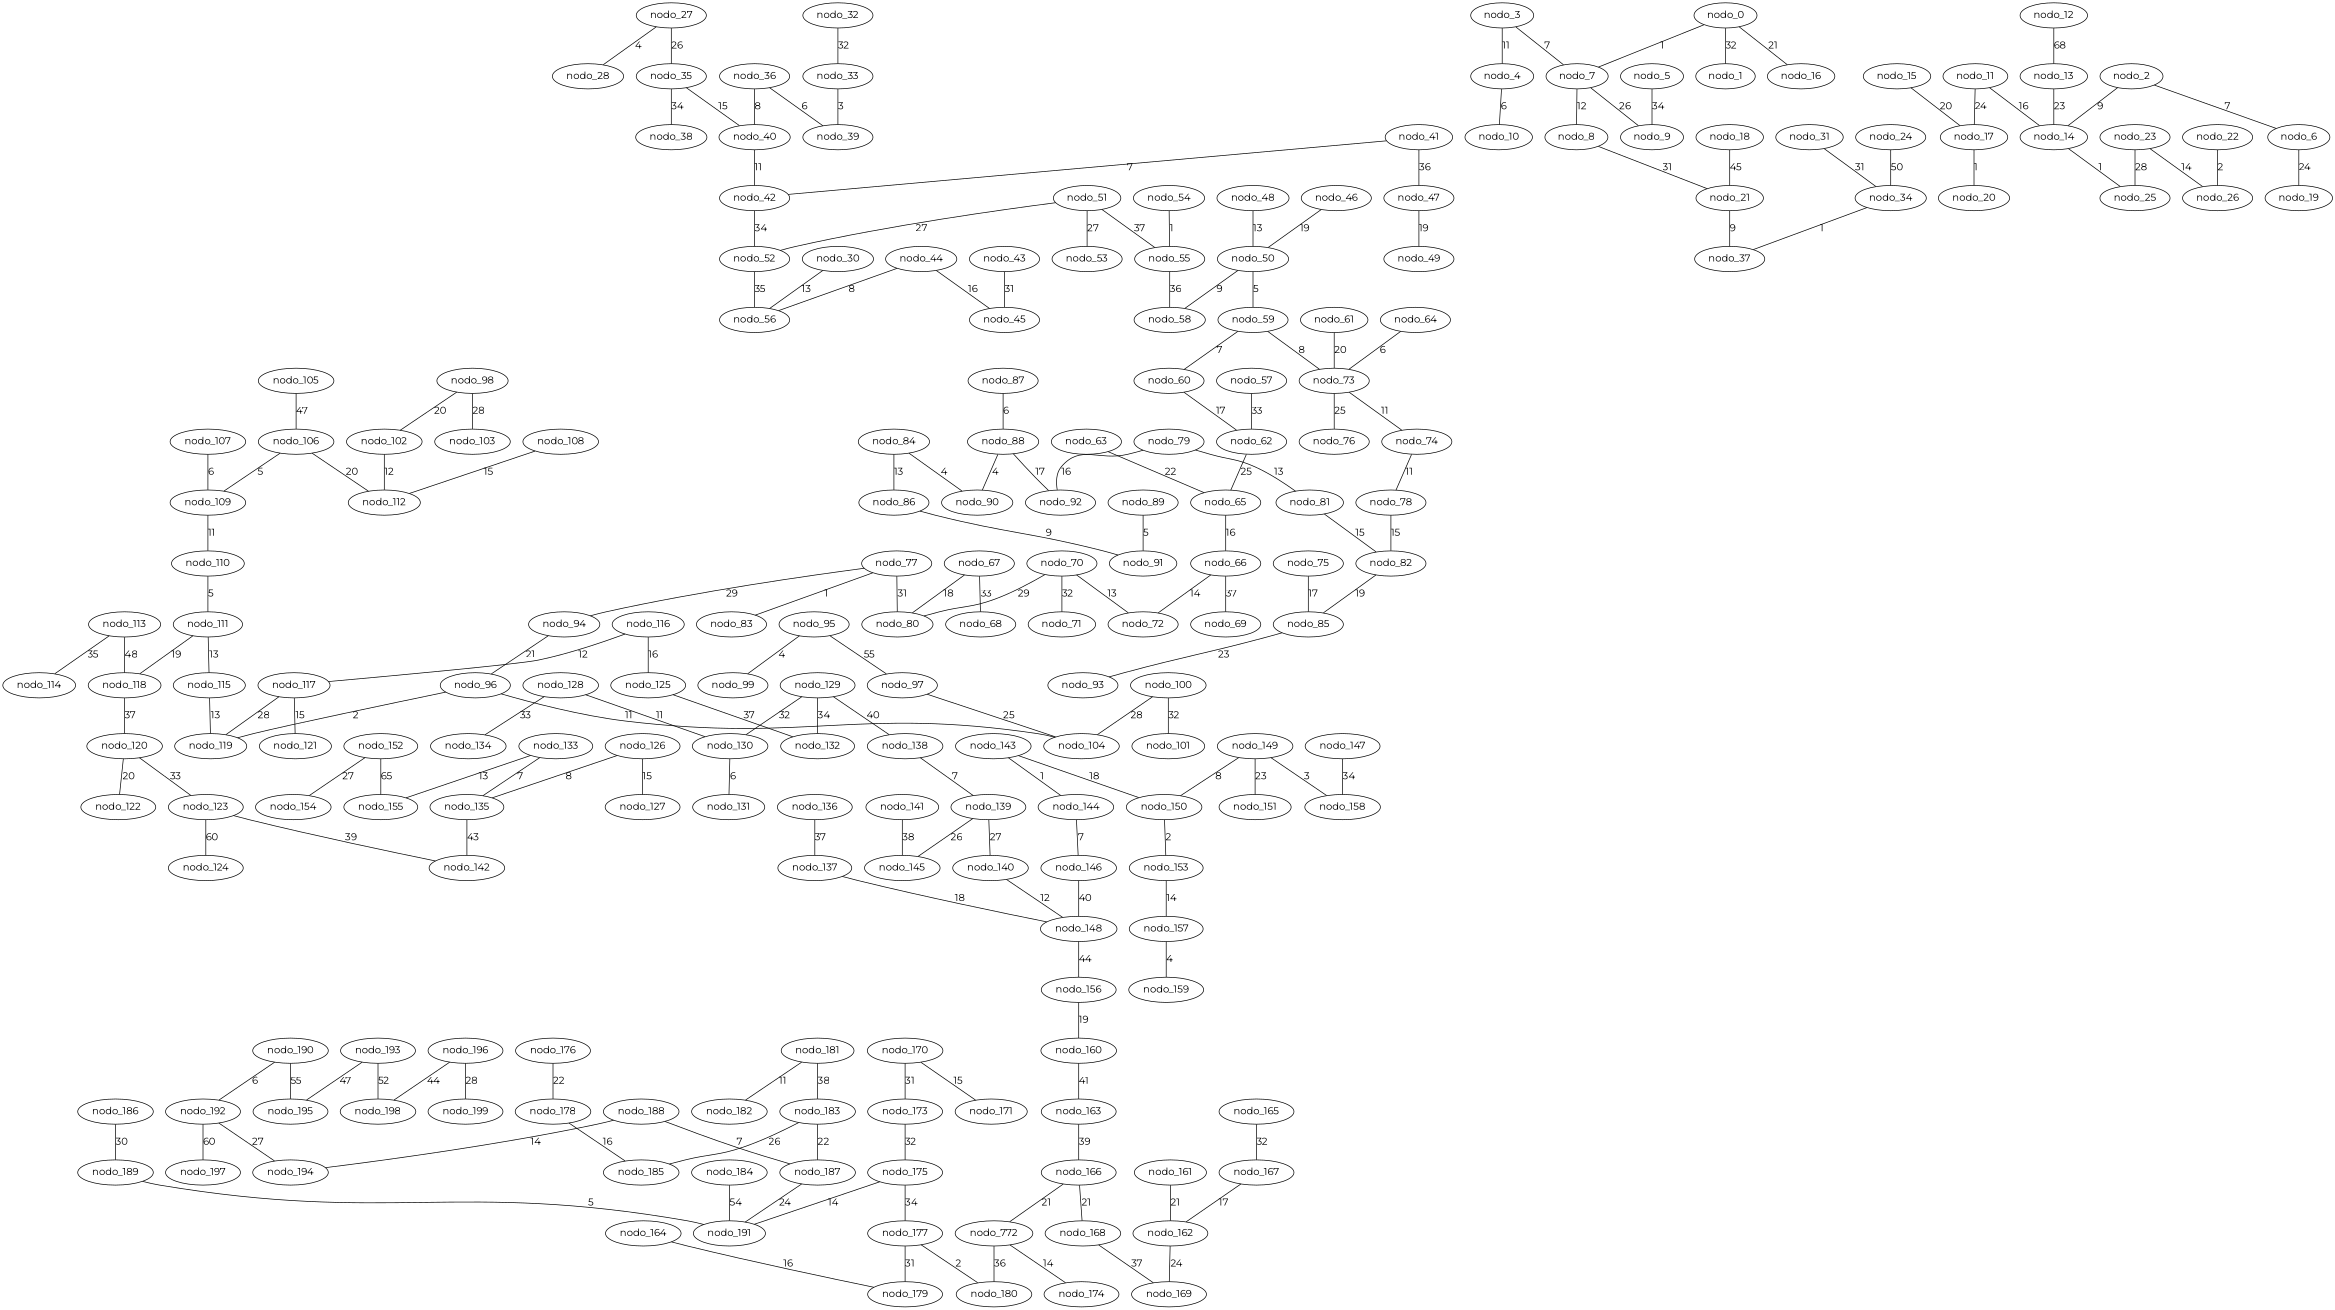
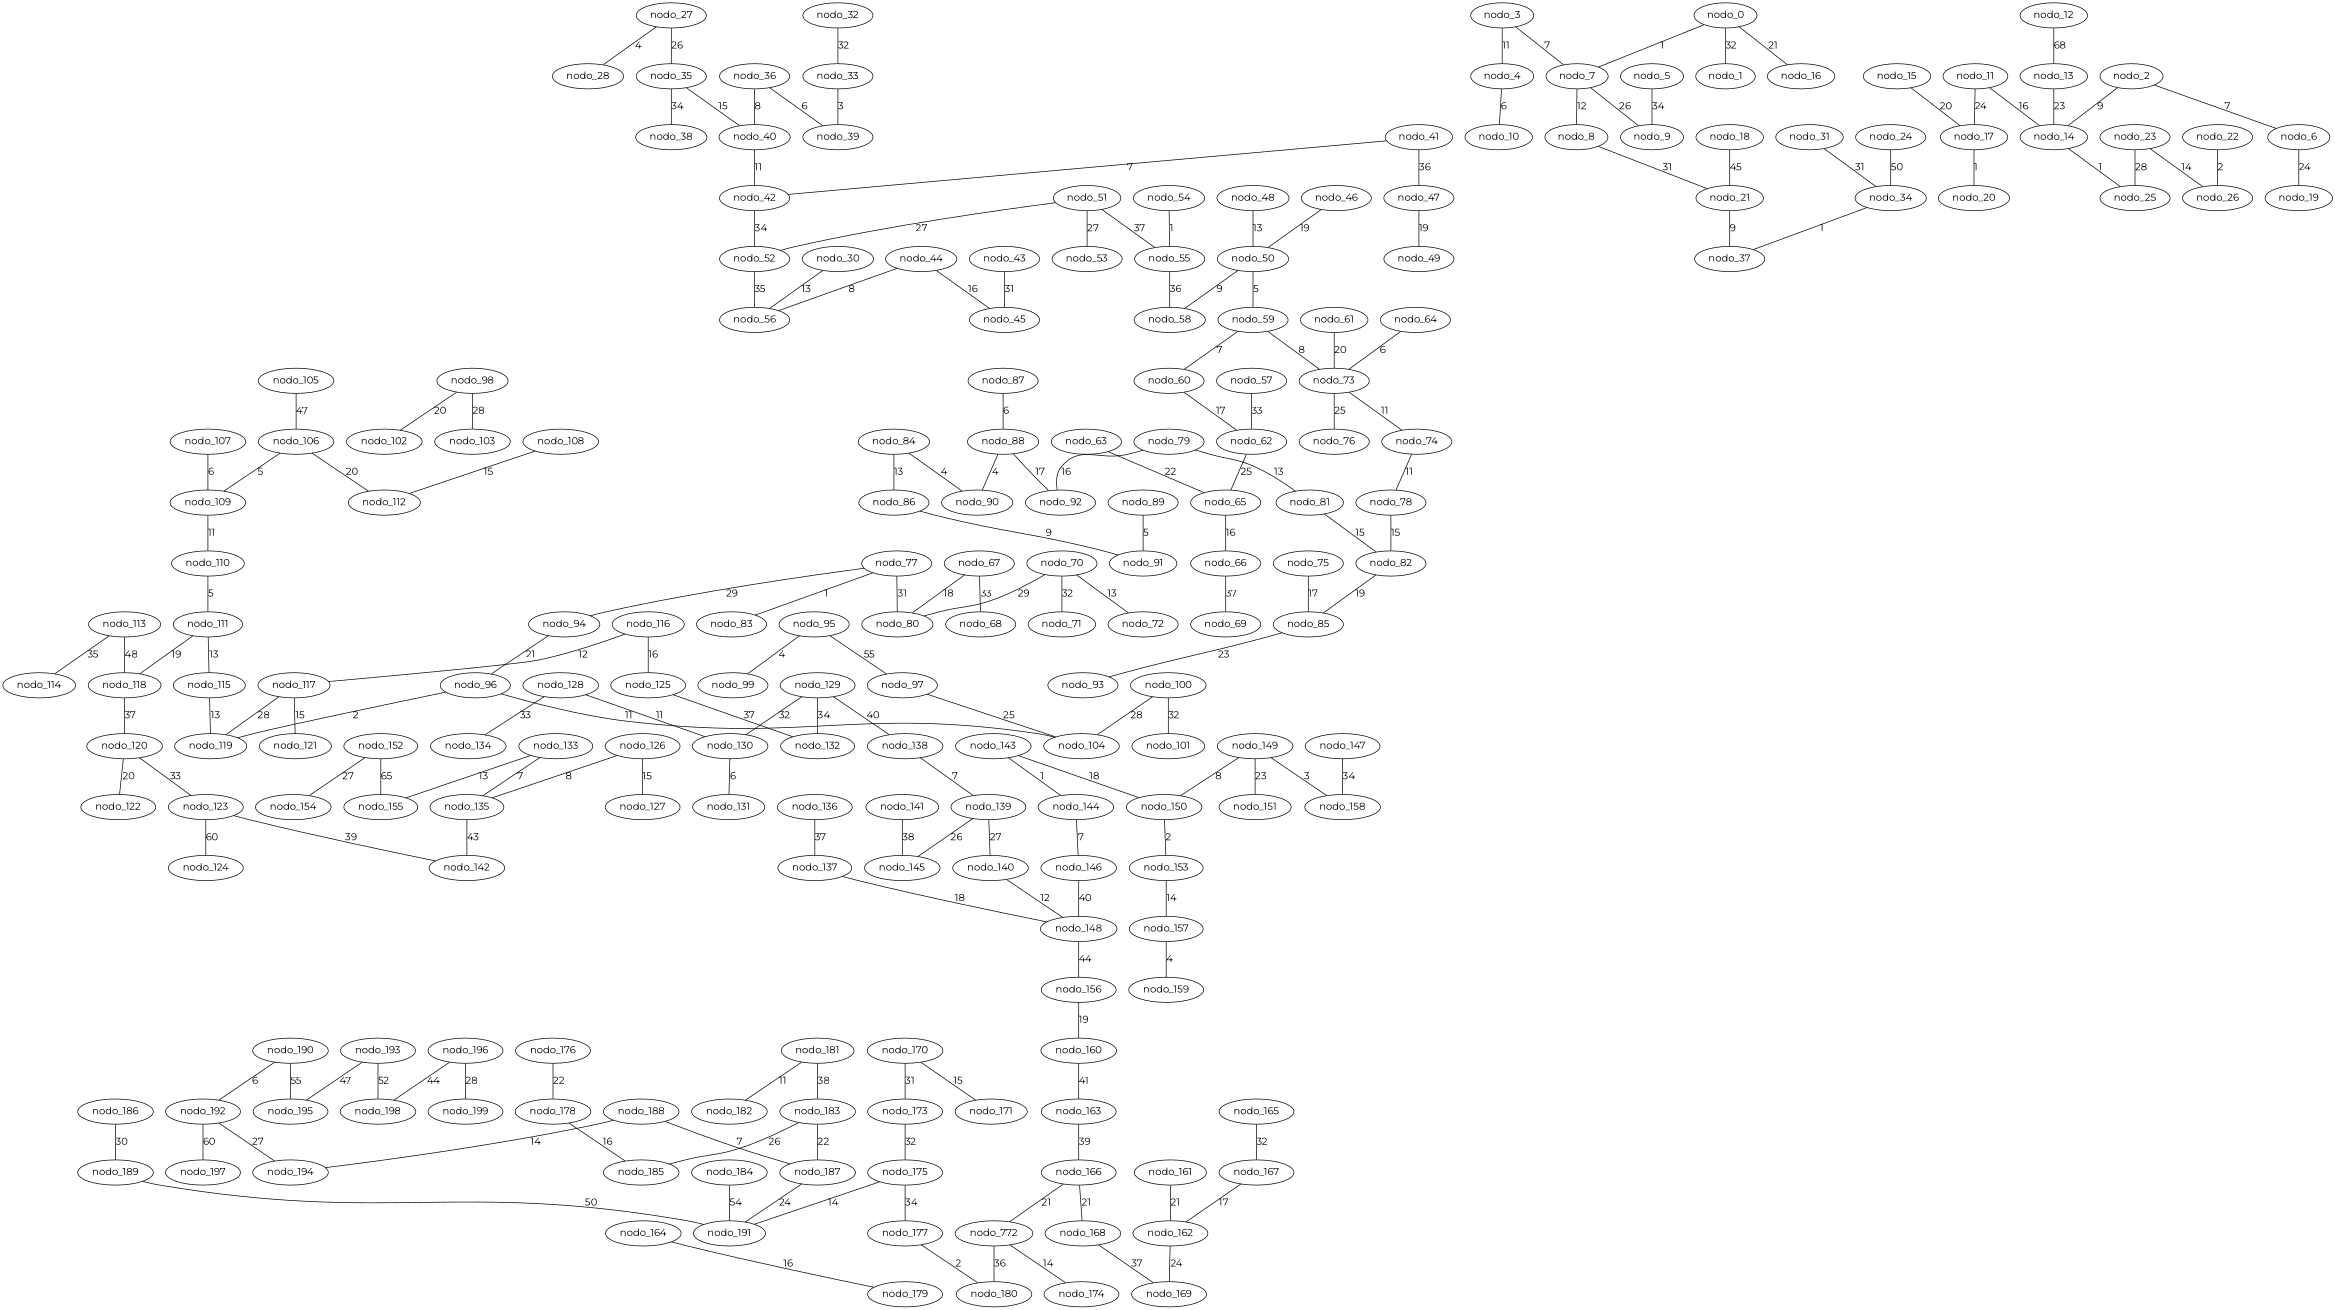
  graph {
    fontname=Montserrat
    node [fontname=Montserrat]
    edge [fontname=Montserrat weight=13]
    n1 [label=nodo_772]
    nodo_174
    nodo_180
    nodo_152
    nodo_155
    nodo_154
    nodo_84
    nodo_86
    nodo_90
    nodo_91
    nodo_120
    nodo_123
    nodo_122
    nodo_142
    nodo_124
    nodo_4
    nodo_10
    nodo_67
    nodo_68
    nodo_80
    nodo_192
    nodo_194
    nodo_197
    nodo_196
    nodo_199
    nodo_198
    nodo_95
    nodo_97
    nodo_99
    nodo_104
    nodo_160
    nodo_163
    nodo_166
    nodo_168
    nodo_184
    nodo_191
    nodo_107
    nodo_109
    nodo_110
    nodo_111
    nodo_51
    nodo_55
    nodo_52
    nodo_53
    nodo_58
    nodo_56
    nodo_89
    nodo_115
    nodo_119
    nodo_7
    nodo_8
    nodo_9
    nodo_21
    nodo_37
    nodo_62
    nodo_65
    nodo_66
    nodo_72
    nodo_69
    nodo_44
    nodo_45
    nodo_78
    nodo_82
    nodo_85
    nodo_93
    nodo_17
    nodo_20
    nodo_73
    nodo_76
    nodo_74
    nodo_140
    nodo_148
    nodo_156
    nodo_33
    nodo_39
    nodo_188
    nodo_187
    nodo_27
    nodo_35
    nodo_28
    nodo_40
    nodo_38
    nodo_42
    nodo_147
    nodo_158
    nodo_169
    nodo_98
    nodo_103
    nodo_102
    nodo_112
    nodo_79
    nodo_81
    nodo_92
    nodo_116
    nodo_125
    nodo_117
    nodo_132
    nodo_121
    nodo_175
    nodo_177
    nodo_179
    nodo_118
    nodo_11
    nodo_14
    nodo_25
    nodo_181
    nodo_183
    nodo_182
    nodo_185
    nodo_100
    nodo_101
    nodo_144
    nodo_146
    nodo_22
    nodo_26
    nodo_57
    nodo_164
    nodo_0
    nodo_16
    nodo_1
    nodo_141
    nodo_145
    nodo_63
    nodo_32
    nodo_106
    nodo_135
    nodo_5
    nodo_43
    nodo_138
    nodo_139
    nodo_173
    nodo_48
    nodo_50
    nodo_59
    nodo_60
    nodo_6
    nodo_19
    nodo_167
    nodo_162
    nodo_189
    nodo_75
    nodo_128
    nodo_130
    nodo_134
    nodo_131
    nodo_15
    nodo_64
    nodo_31
    nodo_34
    nodo_30
    nodo_70
    nodo_71
    nodo_150
    nodo_153
    nodo_157
    nodo_159
    nodo_3
    nodo_36
    nodo_178
    nodo_47
    nodo_49
    nodo_105
    nodo_113
    nodo_114
    nodo_54
    nodo_2
    nodo_149
    nodo_151
    nodo_170
    nodo_171
    nodo_186
    nodo_87
    nodo_88
    nodo_41
    nodo_190
    nodo_195
    nodo_129
    nodo_133
    nodo_193
    nodo_46
    nodo_161
    nodo_77
    nodo_83
    nodo_94
    nodo_96
    nodo_18
    nodo_126
    nodo_127
    nodo_24
    nodo_13
    nodo_137
    nodo_12
    nodo_136
    nodo_23
    nodo_143
    nodo_165
    nodo_61
    nodo_176
    nodo_108
    n1 -- nodo_174 [label=14 weight=14]
    n1 -- nodo_180 [label=36 weight=36]
    nodo_152 -- nodo_155 [label=65 weight=65]
    nodo_152 -- nodo_154 [label=27 weight=27]
    nodo_84 -- nodo_86 [label=13]
    nodo_84 -- nodo_90 [label=4 weight=4]
    nodo_86 -- nodo_91 [label=9 weight=9]
    nodo_120 -- nodo_123 [label=33 weight=33]
    nodo_120 -- nodo_122 [label=20 weight=20]
    nodo_123 -- nodo_142 [label=39 weight=39]
    nodo_123 -- nodo_124 [label=60 weight=60]
    nodo_4 -- nodo_10 [label=6 weight=6]
    nodo_67 -- nodo_68 [label=33 weight=33]
    nodo_67 -- nodo_80 [label=18 weight=18]
    nodo_192 -- nodo_194 [label=27 weight=27]
    nodo_192 -- nodo_197 [label=60 weight=60]
    nodo_196 -- nodo_199 [label=28 weight=28]
    nodo_196 -- nodo_198 [label=44 weight=44]
    nodo_95 -- nodo_97 [label=55 weight=55]
    nodo_95 -- nodo_99 [label=4 weight=4]
    nodo_97 -- nodo_104 [label=25 weight=25]
    nodo_160 -- nodo_163 [label=41 weight=41]
    nodo_163 -- nodo_166 [label=39 weight=39]
    nodo_166 -- n1 [label=21 weight=21]
    nodo_166 -- nodo_168 [label=21 weight=21]
    nodo_168 -- nodo_169 [label=37 weight=37]
    nodo_184 -- nodo_191 [label=54 weight=54]
    nodo_107 -- nodo_109 [label=6 weight=6]
    nodo_109 -- nodo_110 [label=11 weight=11]
    nodo_110 -- nodo_111 [label=5 weight=5]
    nodo_111 -- nodo_115 [label=13]
    nodo_111 -- nodo_118 [label=19 weight=19]
    nodo_51 -- nodo_55 [label=37 weight=37]
    nodo_51 -- nodo_52 [label=27 weight=27]
    nodo_51 -- nodo_53 [label=27 weight=27]
    nodo_55 -- nodo_58 [label=36 weight=36]
    nodo_52 -- nodo_56 [label=35 weight=35]
    nodo_89 -- nodo_91 [label=5 weight=5]
    nodo_115 -- nodo_119 [label=13]
    nodo_7 -- nodo_8 [label=12 weight=12]
    nodo_7 -- nodo_9 [label=26 weight=26]
    nodo_8 -- nodo_21 [label=31 weight=31]
    nodo_21 -- nodo_37 [label=9 weight=9]
    nodo_62 -- nodo_65 [label=25 weight=25]
    nodo_65 -- nodo_66 [label=16 weight=16]
-   nodo_66 -- nodo_72 [label=14 weight=14]
    nodo_66 -- nodo_69 [label=37 weight=37]
    nodo_44 -- nodo_56 [label=8 weight=8]
    nodo_44 -- nodo_45 [label=16 weight=16]
    nodo_78 -- nodo_82 [label=15 weight=15]
    nodo_82 -- nodo_85 [label=19 weight=19]
    nodo_85 -- nodo_93 [label=23 weight=23]
    nodo_17 -- nodo_20 [label=1 weight=1]
    nodo_73 -- nodo_76 [label=25 weight=25]
    nodo_73 -- nodo_74 [label=11 weight=11]
    nodo_74 -- nodo_78 [label=11 weight=11]
    nodo_140 -- nodo_148 [label=12 weight=12]
    nodo_148 -- nodo_156 [label=44 weight=44]
    nodo_156 -- nodo_160 [label=19 weight=19]
    nodo_33 -- nodo_39 [label=3 weight=3]
    nodo_188 -- nodo_194 [label=14 weight=14]
    nodo_188 -- nodo_187 [label=7 weight=7]
    nodo_187 -- nodo_191 [label=24 weight=24]
    nodo_27 -- nodo_35 [label=26 weight=26]
    nodo_27 -- nodo_28 [label=4 weight=4]
    nodo_35 -- nodo_40 [label=15 weight=15]
    nodo_35 -- nodo_38 [label=34 weight=34]
    nodo_40 -- nodo_42 [label=11 weight=11]
    nodo_42 -- nodo_52 [label=34 weight=34]
    nodo_147 -- nodo_158 [label=34 weight=34]
    nodo_98 -- nodo_103 [label=28 weight=28]
    nodo_98 -- nodo_102 [label=20 weight=20]
-   nodo_102 -- nodo_112 [label=12 weight=12]
    nodo_79 -- nodo_81 [label=13]
    nodo_79 -- nodo_92 [label=16 weight=16]
    nodo_81 -- nodo_82 [label=15 weight=15]
    nodo_116 -- nodo_125 [label=16 weight=16]
    nodo_116 -- nodo_117 [label=12 weight=12]
    nodo_125 -- nodo_132 [label=37 weight=37]
    nodo_117 -- nodo_119 [label=28 weight=28]
    nodo_117 -- nodo_121 [label=15 weight=15]
    nodo_175 -- nodo_191 [label=14 weight=14]
    nodo_175 -- nodo_177 [label=34 weight=34]
    nodo_177 -- nodo_180 [label=2 weight=2]
-   nodo_177 -- nodo_179 [label=31 weight=31]
    nodo_118 -- nodo_120 [label=37 weight=37]
    nodo_11 -- nodo_17 [label=24 weight=24]
    nodo_11 -- nodo_14 [label=16 weight=16]
    nodo_14 -- nodo_25 [label=1 weight=1]
    nodo_181 -- nodo_183 [label=38 weight=38]
    nodo_181 -- nodo_182 [label=11 weight=11]
    nodo_183 -- nodo_187 [label=22 weight=22]
    nodo_183 -- nodo_185 [label=26 weight=26]
    nodo_100 -- nodo_104 [label=28 weight=28]
    nodo_100 -- nodo_101 [label=32 weight=32]
    nodo_144 -- nodo_146 [label=7 weight=7]
    nodo_146 -- nodo_148 [label=40 weight=40]
    nodo_22 -- nodo_26 [label=2 weight=2]
    nodo_57 -- nodo_62 [label=33 weight=33]
    nodo_164 -- nodo_179 [label=16 weight=16]
    nodo_0 -- nodo_7 [label=1 weight=1]
    nodo_0 -- nodo_16 [label=21 weight=21]
    nodo_0 -- nodo_1 [label=32 weight=32]
    nodo_141 -- nodo_145 [label=38 weight=38]
    nodo_63 -- nodo_65 [label=22 weight=22]
    nodo_32 -- nodo_33 [label=32 weight=32]
    nodo_106 -- nodo_109 [label=5 weight=5]
    nodo_106 -- nodo_112 [label=20 weight=20]
    nodo_135 -- nodo_142 [label=43 weight=43]
    nodo_5 -- nodo_9 [label=34 weight=34]
    nodo_43 -- nodo_45 [label=31 weight=31]
    nodo_138 -- nodo_139 [label=7 weight=7]
    nodo_139 -- nodo_140 [label=27 weight=27]
    nodo_139 -- nodo_145 [label=26 weight=26]
    nodo_173 -- nodo_175 [label=32 weight=32]
    nodo_48 -- nodo_50 [label=13]
    nodo_50 -- nodo_58 [label=9 weight=9]
    nodo_50 -- nodo_59 [label=5 weight=5]
    nodo_59 -- nodo_73 [label=8 weight=8]
    nodo_59 -- nodo_60 [label=7 weight=7]
    nodo_60 -- nodo_62 [label=17 weight=17]
    nodo_6 -- nodo_19 [label=24 weight=24]
    nodo_167 -- nodo_162 [label=17 weight=17]
    nodo_162 -- nodo_169 [label=24 weight=24]
-   nodo_189 -- nodo_191 [label=5 weight=5]
+   nodo_189 -- nodo_191 [label=50 weight=5]
    nodo_75 -- nodo_85 [label=17 weight=17]
    nodo_128 -- nodo_130 [label=11 weight=11]
    nodo_128 -- nodo_134 [label=33 weight=33]
    nodo_130 -- nodo_131 [label=6 weight=6]
    nodo_15 -- nodo_17 [label=20 weight=20]
    nodo_64 -- nodo_73 [label=6 weight=6]
    nodo_31 -- nodo_34 [label=31 weight=31]
    nodo_34 -- nodo_37 [label=1 weight=1]
    nodo_30 -- nodo_56 [label=13]
    nodo_70 -- nodo_80 [label=29 weight=29]
    nodo_70 -- nodo_72 [label=13]
    nodo_70 -- nodo_71 [label=32 weight=32]
    nodo_150 -- nodo_153 [label=2 weight=2]
    nodo_153 -- nodo_157 [label=14 weight=14]
    nodo_157 -- nodo_159 [label=4 weight=4]
    nodo_3 -- nodo_4 [label=11 weight=11]
    nodo_3 -- nodo_7 [label=7 weight=7]
    nodo_36 -- nodo_39 [label=6 weight=6]
    nodo_36 -- nodo_40 [label=8 weight=8]
    nodo_178 -- nodo_185 [label=16 weight=16]
    nodo_47 -- nodo_49 [label=19 weight=19]
    nodo_105 -- nodo_106 [label=47 weight=47]
    nodo_113 -- nodo_118 [label=48 weight=48]
    nodo_113 -- nodo_114 [label=35 weight=35]
    nodo_54 -- nodo_55 [label=1 weight=1]
    nodo_2 -- nodo_14 [label=9 weight=9]
    nodo_2 -- nodo_6 [label=7 weight=7]
    nodo_149 -- nodo_158 [label=3 weight=3]
    nodo_149 -- nodo_150 [label=8 weight=8]
    nodo_149 -- nodo_151 [label=23 weight=23]
    nodo_170 -- nodo_173 [label=31 weight=31]
    nodo_170 -- nodo_171 [label=15 weight=15]
    nodo_186 -- nodo_189 [label=30 weight=30]
    nodo_87 -- nodo_88 [label=6 weight=6]
    nodo_88 -- nodo_90 [label=4 weight=4]
    nodo_88 -- nodo_92 [label=17 weight=17]
    nodo_41 -- nodo_42 [label=7 weight=7]
    nodo_41 -- nodo_47 [label=36 weight=36]
    nodo_190 -- nodo_192 [label=6 weight=6]
    nodo_190 -- nodo_195 [label=55 weight=55]
    nodo_129 -- nodo_132 [label=34 weight=34]
    nodo_129 -- nodo_138 [label=40 weight=40]
    nodo_129 -- nodo_130 [label=32 weight=32]
    nodo_133 -- nodo_155 [label=13]
    nodo_133 -- nodo_135 [label=7 weight=7]
    nodo_193 -- nodo_198 [label=52 weight=52]
    nodo_193 -- nodo_195 [label=47 weight=47]
    nodo_46 -- nodo_50 [label=19 weight=19]
    nodo_161 -- nodo_162 [label=21 weight=21]
    nodo_77 -- nodo_80 [label=31 weight=31]
    nodo_77 -- nodo_83 [label=1 weight=1]
    nodo_77 -- nodo_94 [label=29 weight=29]
    nodo_94 -- nodo_96 [label=21 weight=21]
    nodo_96 -- nodo_104 [label=11 weight=11]
    nodo_96 -- nodo_119 [label=2 weight=2]
    nodo_18 -- nodo_21 [label=45 weight=45]
    nodo_126 -- nodo_135 [label=8 weight=8]
    nodo_126 -- nodo_127 [label=15 weight=15]
    nodo_24 -- nodo_34 [label=50 weight=50]
    nodo_13 -- nodo_14 [label=23 weight=23]
    nodo_137 -- nodo_148 [label=18 weight=18]
    nodo_12 -- nodo_13 [label=68 weight=68]
    nodo_136 -- nodo_137 [label=37 weight=37]
    nodo_23 -- nodo_25 [label=28 weight=28]
    nodo_23 -- nodo_26 [label=14 weight=14]
    nodo_143 -- nodo_144 [label=1 weight=1]
    nodo_143 -- nodo_150 [label=18 weight=18]
    nodo_165 -- nodo_167 [label=32 weight=32]
    nodo_61 -- nodo_73 [label=20 weight=20]
    nodo_176 -- nodo_178 [label=22 weight=22]
    nodo_108 -- nodo_112 [label=15 weight=15]
  }
